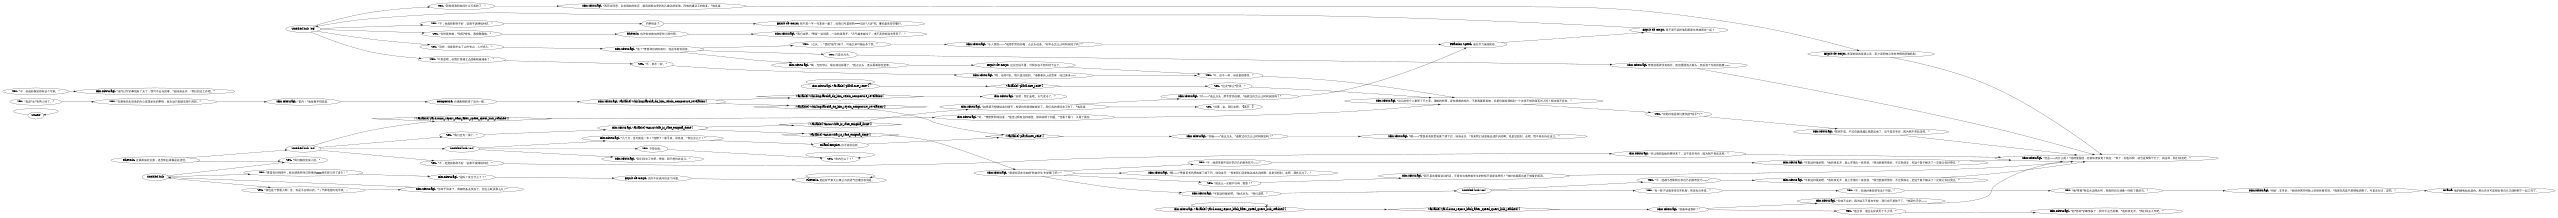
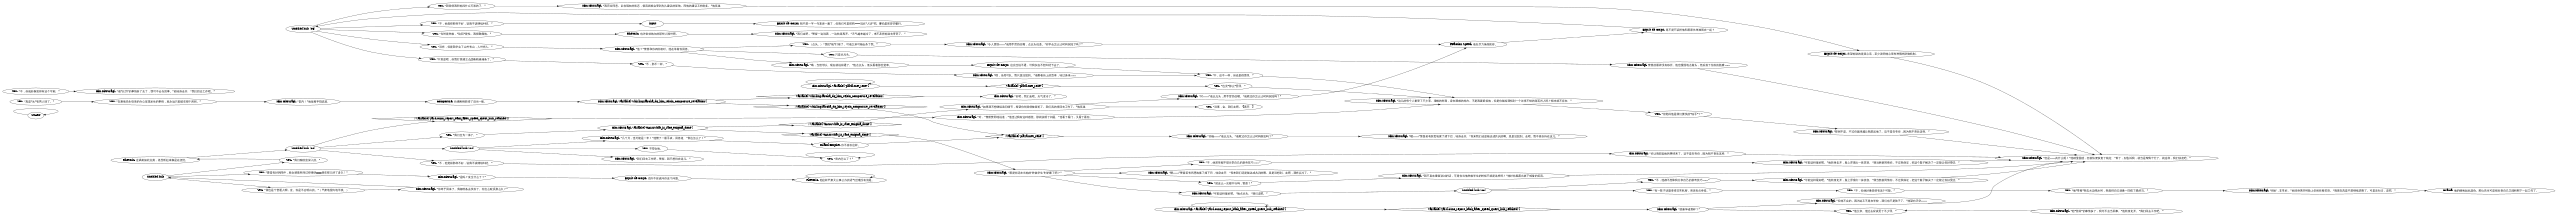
  digraph {
    rankdir=LR
    n1 [label=START]
-   n2 [label="的事情多了"]
+   n2 [label=input]
    n3 [label="Esprit de Corps: 我不想一字一句复述一遍了，但我们可是搭档——说点*人话*吧。哪怕是形容词都行。"]
    n4 [label="Kim Kitsuragi: “嗯……”警督若有所思地揉了揉下巴，转身走开。“原来我们还是能达成共识的啊。真是没想到。走吧，我不喜欢待在这儿。”"]
    n5 [label="Rhetoric: 这讽刺如此完美，甚至听起来像是在担忧。"]
    n6 [label="Untitled hub (02)"]
    n7 [label="You: “我们合为一体了。”"]
    n8 [label="Untitled hub (04)"]
    n9 [label="!(Variable[\"yard.cuno_report_back_after_speed_quest_hub_reached\"])" shape=diamond]
    n10 [label="You: “不，他觉得那样不好，说我不该继续纠结。”"]
    n11 [label="Kim Kitsuragi: “是吗？发生什么了？”"]
    n12 [label="Esprit de Corps: 也许不应该问你这个问题。"]
    n13 [label="Rhetoric: 他这样严肃又公事公办的语气丝毫没有消退。"]
    n14 [label="Kim Kitsuragi: “几个月，也可能是一年？”他瞥了一眼手表，回答道。“那边怎么了？”"]
    n15 [label="Inland Empire: 你不喜欢这样。"]
    n16 [label="!(Variable[\"plaza.met_rene\"])" shape=diamond]
    n17 [label="You: “你觉得他是我们要找的*凶手*？”"]
    n18 [label="Kim Kitsuragi: “那倒不是。不过你越来越让我想起他了。这不是在夸你，因为我不喜欢这样。”"]
    n19 [label="Kim Kitsuragi: “但是……为什么呢？”他稍显困惑，但很快便恢复了镇定。“算了，别告诉我，就当是帮我个忙了。就这样，我们快走吧。”"]
    n20 [label="Rhetoric: 也许欧佐纳尔的那些人除外吧。"]
    n21 [label="Kim Kitsuragi: “我们走吧，”警督一边说着，一边转身离开。“天气越来越冷了，来不及把他送去寄养了。”"]
    n22 [label="Kim Kitsuragi: “哦，当然可以。现在就说得通了。”他点点头，低头看着那些货車。"]
    n23 [label="Esprit de Corps: 这完全说不通，可我实在不想纠结下去了。"]
    n24 [label="You: “不，这不一样，但还是很受罪。”"]
    n25 [label="You: “他父亲。他过去应该受了不少罪。”"]
    n26 [label="Kim Kitsuragi: “他*觉得*的事情多了，我可不会当回事。”他转身走开。“我们回去工作吧。”"]
    n27 [label="You: “也没*那么*受罪。”"]
    n28 [label="Kim Kitsuragi: “这儿的每个人都受了不少罪。艰难的时期，身在艰难的地方。不是我要贬低他，但是你能给我找到一个过得不错的瑞瓦肖人吗？根本就不存在。”"]
    n29 [label="Kim Kitsuragi: “雷内！”他扳着手指说道。"]
    n30 [label="Composure: 仿佛刚刚获得了启示一般。"]
    n31 [label="Kim Kitsuragi: Variable[\"whirling.fascha_dq_kim_rejoin_composure_revelation\"]"]
    n32 [label="Kim Kitsuragi: “可能这样最好吧。”他点点头。“我们走吧。”"]
    n33 [label="Untitled hub (03)"]
    n34 [label="You: “不，他都不想和我分享自己的新奇技巧……”"]
    n35 [label="You: “有一阵子话题变得非常私密，而且有点奇怪。”"]
    n36 [label="You: “我觉得我和他没什么可谈的了。”"]
    n37 [label="Kim Kitsuragi: “我完全同意。以你现在的状态，很容易就会受到别人建议的影响。而他的建议又特别多。”他笑道。"]
    n38 [label="Esprit de Corps: 希望他说的是真心话，至少说明他心里有种预先防御机制。"]
    n39 [label="You: “不，他觉得那样不好，说我不该继续纠结。”"]
    n40 [label="Kim Kitsuragi: “可能这样最好吧。”他转身走开，脸上浮现出一抹笑容。“我当然很同情你，不过我保证，把这个案子解决了一定能让你好受些。”"]
    n41 [label="You: “真是*太*有男人味了。”"]
    n42 [label="You: “在测颅先生母亲的办公室里发生的事情，就永远只能留在那个房间。”"]
    n43 [label="Kim Kitsuragi: Variable[\"TASK.what_is_race_enigma_done\"]"]
    n44 [label="Variable[\"TASK.what_is_race_enigma_done\"]" shape=diamond]
    n45 [label="!(Variable[\"TASK.what_is_race_enigma_done\"])" shape=diamond]
    n46 [label="You: “不，他甚至都不想分享自己的新奇技巧……”"]
    n47 [label="Kim Kitsuragi: “可能这样最好吧。”他转身走开，脸上浮现出一抹笑容。“我当然很同情你，不过我保证，把这个案子解决了一定能让你好受些。”"]
    n48 [label="You: “当时是种族，*这回*是性。我很敬佩他。”"]
    n49 [label="You: “不，但他好像觉得有这个可能。”"]
    n50 [label="You: “他*带着*我去水边喝水时，我觉得自己就像一匹瞎了眼的马。”"]
    n51 [label="Kim Kitsuragi: “很好，非常好。”他转身离开时脸上仍然挂着笑容。“我现在真是不想继续调查了。可是没办法，走吧。”"]
    n52 [label="Kim Kitsuragi: “令人震惊……”他用手背挡住嘴，点点头说道。“你学会怎么让时间倒流了吗？”"]
    n53 [label="Reaction Speed: 他在尽力掩饰笑容。"]
    n54 [label="Esprit de Corps: 是不是不该把他和那家伙单独留在一起？"]
    n55 [label="Kim Kitsuragi: “但他不会的，因为这又不是在学校，我们也不是孩子了。”他望向天空……"]
    n56 [label="Kim Kitsuragi: “我们回去工作吧，警探。我不想待在这儿。”"]
    n57 [label="You: “雷内怎么了？”"]
    n58 [label="Kim Kitsuragi: “你让我想起他的事情来了。这不是在夸你，因为我不喜欢这样。”"]
    n59 [label="Kim Kitsuragi: “嗯……”警督若有所思地揉了揉下巴，转身走开。“原来我们还是能达成共识的啊。真是没想到。走吧，我有点冷了。”"]
    n60 [label="You: “不，那不一样。”"]
    n61 [label="Kim Kitsuragi: “哦，当然可以。我只是没想到。”他看着街上的货車，转过身来……"]
    n62 [label="Kim Kitsuragi: “好吧，我们走吧。天气变冷了。”"]
    n63 [label="Kim Kitsuragi: “的确……”他点点头。“他教过你怎么让时间倒流吗？”"]
    n64 [label="Kim Kitsuragi: “你终于回来了。我都准备去找你了。你怎么耽误那么久？”"]
    n65 [label="Untitled hub"]
    n66 [label="You: “我也是个普通人啊，金。你是不会明白的。”（严肃地望向地平线。）"]
    n67 [label="You: “要是有好的同伴，就会感觉时间过得很快——我在那儿待了多久？”"]
    n68 [label="You: “我们聊的蛮深入的。”"]
    n69 [label="Kim Kitsuragi: Variable[\"plaza.met_rene\"]"]
    n70 [label="Variable[\"plaza.met_rene\"]" shape=diamond]
    n71 [label="You: 不理会他。"]
    n72 [label="Kim Kitsuragi: “对……”他点点头，用手背挡住嘴。“他教过你怎么让时间倒流吗？”"]
    n73 [label="Drama: 他的懊悔如此虚伪。那位先生可是很欣喜自己又能和阁下一起工作了。"]
    n74 [label="Kim Kitsuragi: Variable[\"yard.cuno_report_back_after_speed_quest_hub_reached\"]"]
    n75 [label="Variable[\"yard.cuno_report_back_after_speed_quest_hub_reached\"]" shape=diamond]
    n76 [label="Kim Kitsuragi: “就像坤诺那样？”"]
    n77 [label="Kim Kitsuragi: “对，”警督赞同地说道，“他也让我有这种感觉。那就说明了问题。”他看了看门，又看了看你。"]
    n78 [label="You: “不，但他好像觉得有这个可能。”"]
    n79 [label="Kim Kitsuragi: “他*以为*的事情多了去了，我可不会当回事。”他转身走开。“我们回去工作吧。”"]
    n80 [label="You: “不算是吧，但我打算建立点战略精液储备了。”"]
    n81 [label="Variable[\"whirling.fascha_dq_kim_rejoin_composure_revelation\"]" shape=diamond]
    n82 [label="!(Variable[\"whirling.fascha_dq_kim_rejoin_composure_revelation\"])" shape=diamond]
    n83 [label="Untitled hub (05)"]
    n84 [label="You: “没有，但是我学会了山外有山，人外有人。”"]
    n85 [label="Kim Kitsuragi: “他？”警督和你四目相对。他在等着你回答。"]
    n86 [label="You: 只是点点头。"]
    n87 [label="You: （点头。）“我把*他*打晕了，可他父亲可能会杀了我。”"]
    n88 [label="Kim Kitsuragi: 警督的眼神没有移开。他也慢慢地点着头，然后拍了拍你的胳膊……"]
    n89 [label="Kim Kitsuragi: “如果我不想继续追问细节，希望你别觉得被冒犯了。我们真的得回去工作了。”他笑道。"]
    n90 [label="You: “没事，金。我们走吧。”[离开。]"]
    n91 [label="Kim Kitsuragi: “那是你还在当他的‘种族学生’时的事了吧？”"]
    n92 [label="You: “就这么一次都不行吗，警督？”"]
    n93 [label="Kim Kitsuragi: “我不喜欢重复说过的话，可是你当他种族学生的时候不就是这样吗？”他对你展露出放下戒备的笑容。"]
    n1 -> n1
    n2 -> n3
    n5 -> n6
    n6 -> n7
    n6 -> n8
    n6 -> n9
    n6 -> n10
    n7 -> n43
    n8 -> n14
    n8 -> n56
    n8 -> n71
    n9 -> n77
    n10 -> n58
    n11 -> n12
    n12 -> n13
    n13 -> n13
    n14 -> n15
    n15 -> n16
    n16 -> n63
    n17 -> n18
    n18 -> n19
    n20 -> n21
    n22 -> n23
    n23 -> n24
    n24 -> n28
-   n25 -> n26
+   n26 -> n25
    n27 -> n28
    n28 -> n17
    n29 -> n30
    n30 -> n31
    n31 -> n81
    n31 -> n82
    n32 -> n33
    n33 -> n34
    n33 -> n35
    n34 -> n40
    n35 -> n49
    n36 -> n37
    n37 -> n38
    n38 -> n19
    n39 -> n2
    n40 -> n19
    n41 -> n42
    n42 -> n29
    n43 -> n44
    n43 -> n45
    n44 -> n91
    n45 -> n89
    n46 -> n47
    n47 -> n19
    n48 -> n20
    n49 -> n50
    n50 -> n51
    n51 -> n73
    n52 -> n53
    n53 -> n54
    n54 -> n83
    n55 -> n19
    n57 -> n57
    n58 -> n19
    n60 -> n61
    n61 -> n24
    n63 -> n4
    n64 -> n65
    n65 -> n66
    n65 -> n67
    n65 -> n68
    n66 -> n64
    n67 -> n11
-   n5 -> n68
+   n68 -> n5
    n69 -> n69
    n69 -> n70
    n70 -> n27
    n71 -> n57
    n72 -> n53
    n74 -> n74
    n74 -> n75
    n75 -> n76
    n76 -> n25
    n76 -> n55
    n77 -> n28
    n78 -> n79
    n80 -> n60
    n81 -> n62
    n82 -> n16
    n83 -> n36
    n83 -> n39
    n83 -> n48
    n83 -> n80
    n83 -> n84
    n84 -> n85
    n85 -> n22
    n85 -> n86
    n85 -> n87
    n86 -> n88
    n87 -> n52
    n88 -> n19
    n89 -> n72
    n89 -> n90
    n91 -> n32
    n91 -> n46
    n91 -> n59
    n91 -> n92
    n92 -> n93
    n93 -> n19
  }
